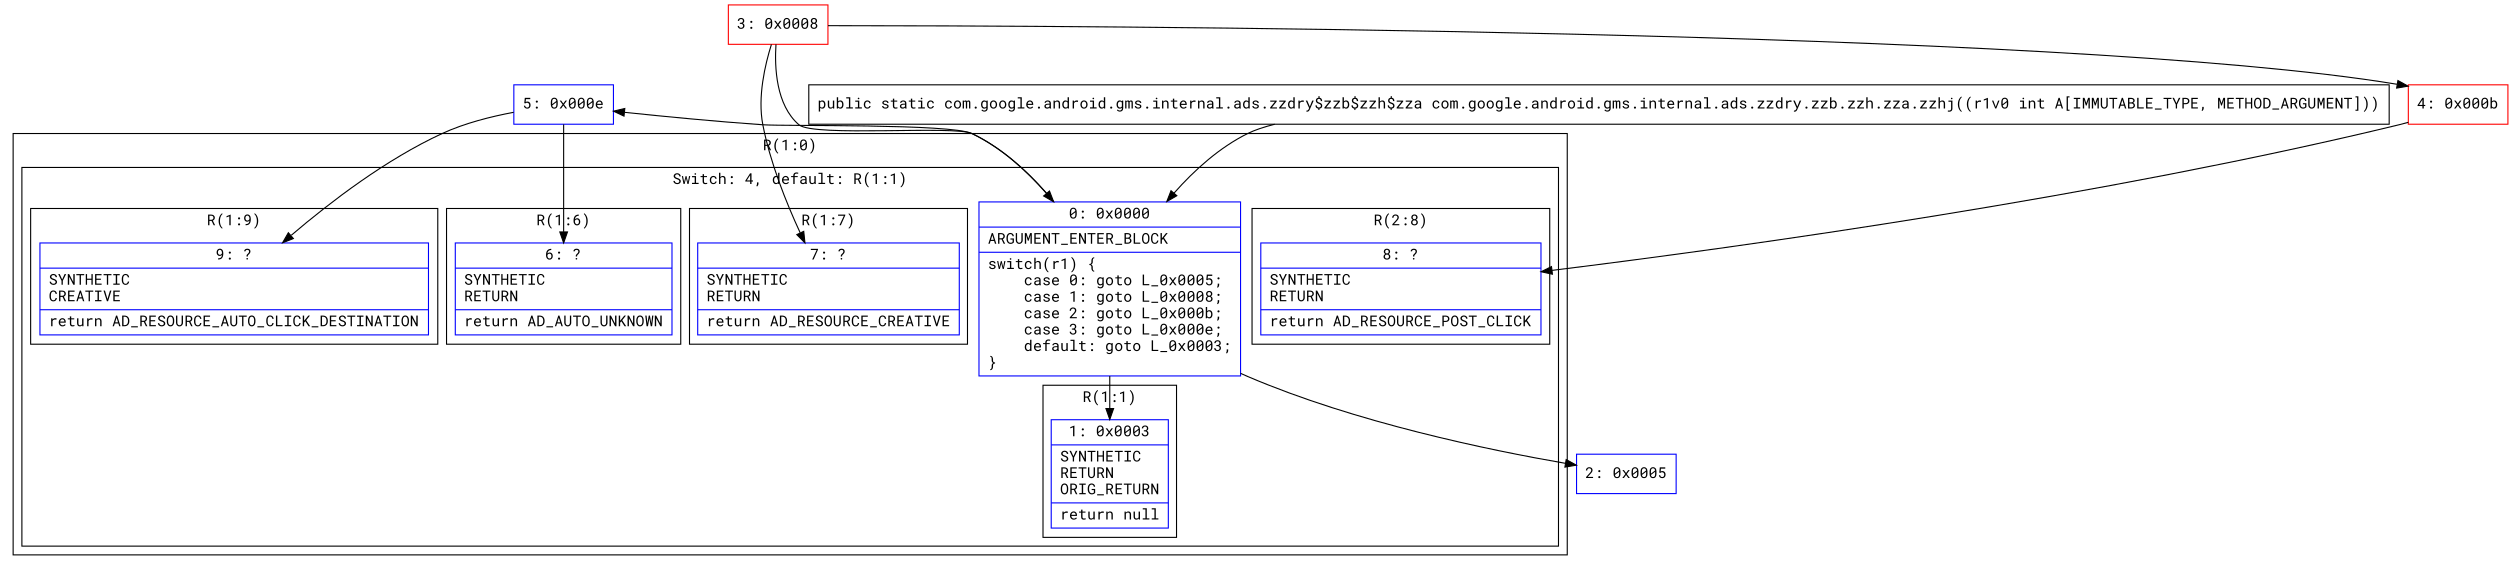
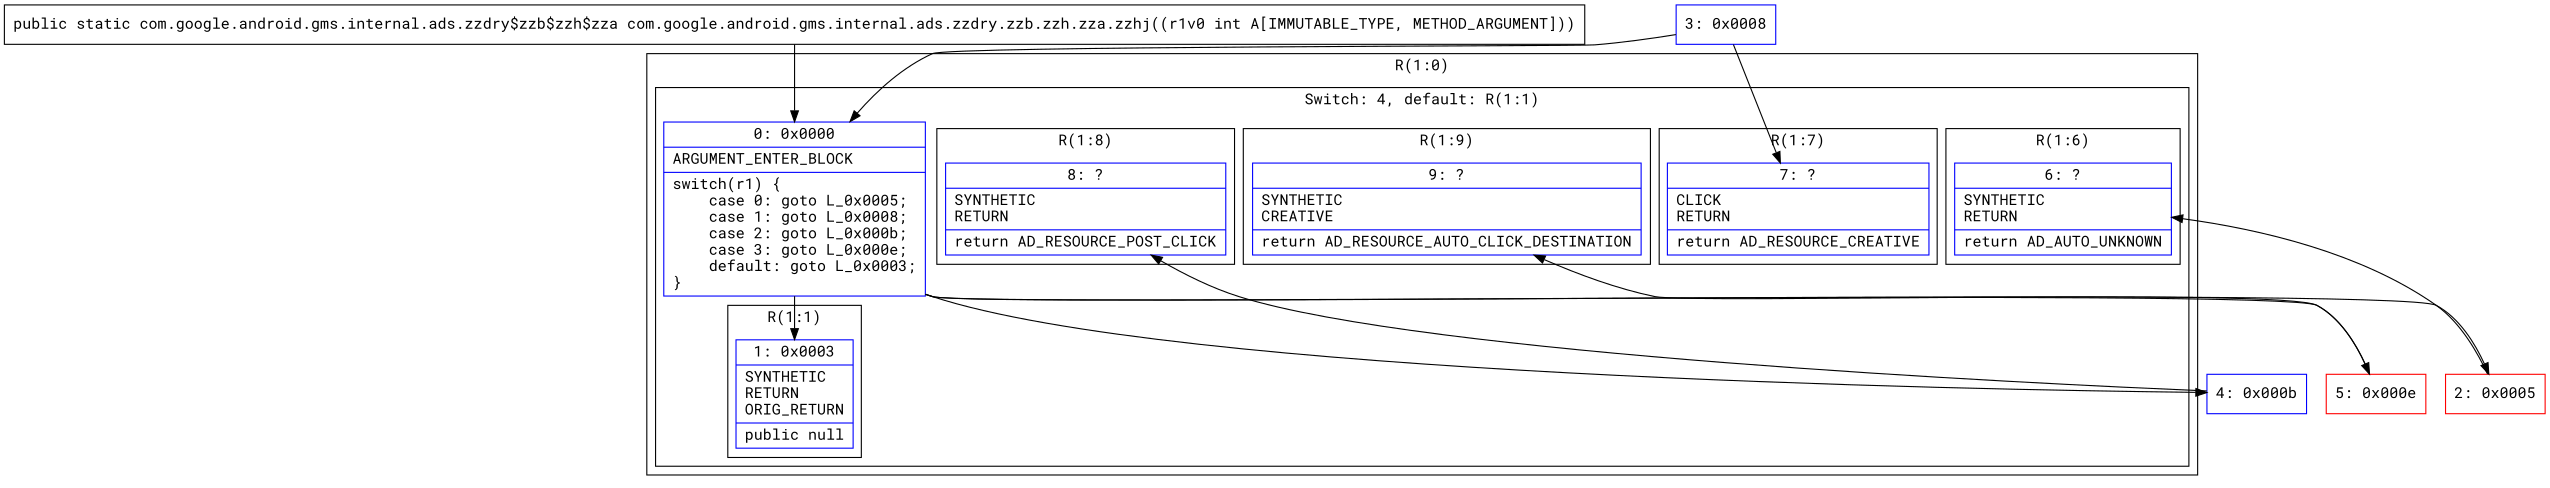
  digraph {
    fontname="Roboto Mono"
    node [color=blue fontname="Roboto Mono" shape=record]
    edge [fontname="Roboto Mono"]
    n1 [label="{6\:\ ?|SYNTHETIC\lRETURN\l|return AD_AUTO_UNKNOWN\l}"]
-   n2 [label="{7\:\ ?|SYNTHETIC\lRETURN\l|return AD_RESOURCE_CREATIVE\l}"]
+   n2 [label="{7\:\ ?|CLICK\lRETURN\l|return AD_RESOURCE_CREATIVE\l}"]
    n3 [label="{8\:\ ?|SYNTHETIC\lRETURN\l|return AD_RESOURCE_POST_CLICK\l}"]
    n4 [label="{9\:\ ?|SYNTHETIC\lCREATIVE\l|return AD_RESOURCE_AUTO_CLICK_DESTINATION\l}"]
-   n5 [label="{1\:\ 0x0003|SYNTHETIC\lRETURN\lORIG_RETURN\l|return null\l}"]
+   n5 [label="{1\:\ 0x0003|SYNTHETIC\lRETURN\lORIG_RETURN\l|public null\l}"]
    n6 [label="{0\:\ 0x0000|ARGUMENT_ENTER_BLOCK\l|switch(r1) \{\l    case 0: goto L_0x0005;\l    case 1: goto L_0x0008;\l    case 2: goto L_0x000b;\l    case 3: goto L_0x000e;\l    default: goto L_0x0003;\l\}\l}"]
-   n7 [label="{2\:\ 0x0005}"]
-   n8 [color=red label="{4\:\ 0x000b}"]
-   n9 [label="{5\:\ 0x000e}"]
-   n10 [color=red label="{3\:\ 0x0008}"]
+   n7 [color=red label="{2\:\ 0x0005}"]
+   n8 [label="{4\:\ 0x000b}"]
+   n9 [color=red label="{5\:\ 0x000e}"]
+   n10 [label="{3\:\ 0x0008}"]
    n11 [label="{public static com.google.android.gms.internal.ads.zzdry$zzb$zzh$zza com.google.android.gms.internal.ads.zzdry.zzb.zzh.zza.zzhj((r1v0 int A[IMMUTABLE_TYPE, METHOD_ARGUMENT])) }" color=""]
    subgraph cluster_1 {
      label="R(1:0)"
      subgraph cluster_2 {
        label="Switch: 4, default: R(1:1)"
        n6
        subgraph cluster_3 {
          label="R(1:6)"
          n1
        }
        subgraph cluster_4 {
          label="R(1:7)"
          n2
        }
        subgraph cluster_5 {
-         label="R(2:8)"
+         label="R(1:8)"
          n3
        }
        subgraph cluster_6 {
          label="R(1:9)"
          n4
        }
        subgraph cluster_7 {
          label="R(1:1)"
          n5
        }
      }
    }
    n6 -> n5
    n6 -> n7
-   n10 -> n8
+   n6 -> n8
    n6 -> n9
-   n9 -> n1
+   n7 -> n1
    n8 -> n3
    n9 -> n4
    n10 -> n2
    n10 -> n6
    n11 -> n6
  }
